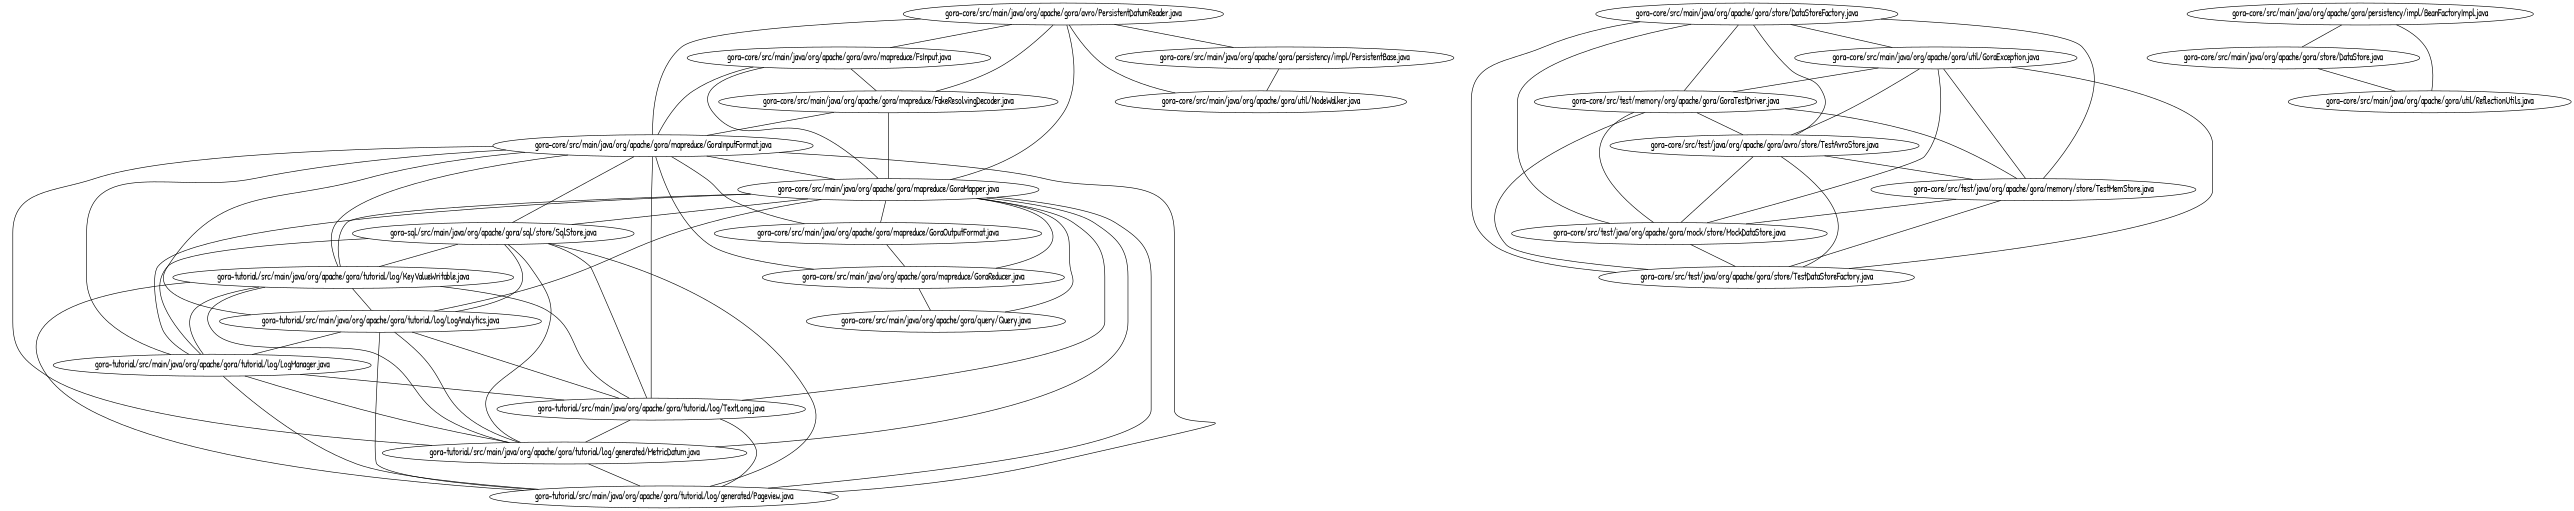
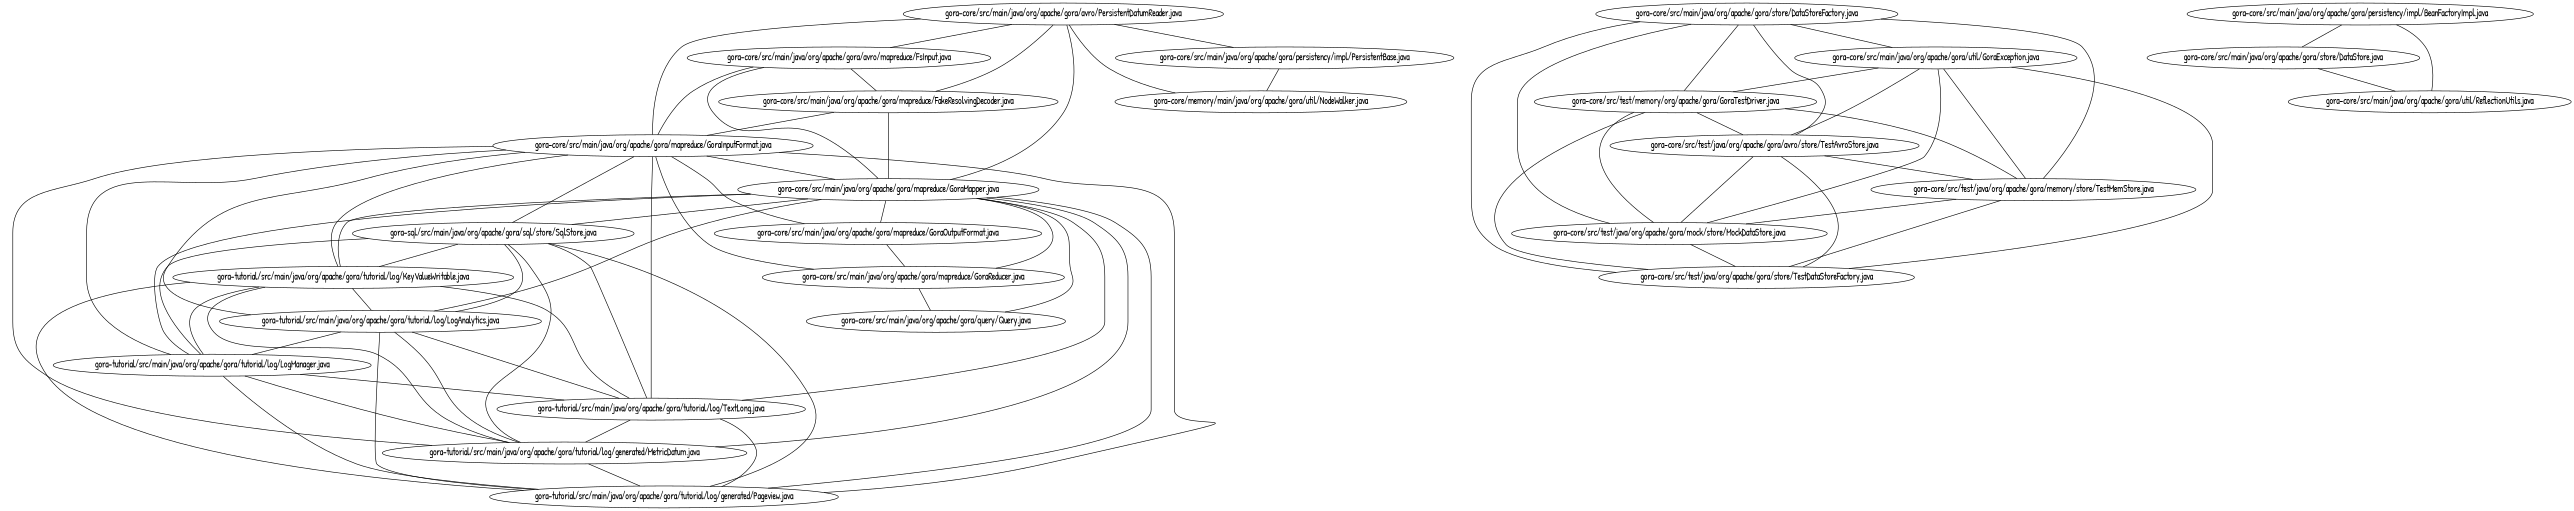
  strict graph {
    fontname="Patrick Hand"
    node [creator="ae34e039-3edd-48a8-b3de-a6cf6da1ef90" dev1="ae34e039-3edd-48a8-b3de-a6cf6da1ef90;1" fontname="Patrick Hand" owner="ae34e039-3edd-48a8-b3de-a6cf6da1ef90" package="org.apache.gora.tutorial"]
    edge [fontname="Patrick Hand" weight=1.0]
    n1 [creator="2211bc45-ed67-4061-b38e-ffffcc55dddd" dev1="2211bc45-ed67-4061-b38e-ffffcc55dddd;2" dev2="ae34e039-3edd-48a8-b3de-a6cf6da1ef90;2" label="gora-core/src/main/java/org/apache/gora/mapreduce/GoraMapper.java" owner="2211bc45-ed67-4061-b38e-ffffcc55dddd" package="org.apache.gora.mapreduce"]
    n2 [creator="2211bc45-ed67-4061-b38e-ffffcc55dddd" dev1="2211bc45-ed67-4061-b38e-ffffcc55dddd;1" dev2="ae34e039-3edd-48a8-b3de-a6cf6da1ef90;1" label="gora-core/src/main/java/org/apache/gora/mapreduce/GoraReducer.java" owner="2211bc45-ed67-4061-b38e-ffffcc55dddd" package="org.apache.gora.mapreduce"]
    n3 [creator="2211bc45-ed67-4061-b38e-ffffcc55dddd" dev1="2211bc45-ed67-4061-b38e-ffffcc55dddd;1" label="gora-core/src/main/java/org/apache/gora/query/Query.java" owner="2211bc45-ed67-4061-b38e-ffffcc55dddd" package="org.apache.gora.query"]
    n4 [label="gora-core/src/main/java/org/apache/gora/mapreduce/GoraOutputFormat.java" package="org.apache.gora.mapreduce"]
    n5 [label="gora-sql/src/main/java/org/apache/gora/sql/store/SqlStore.java" package="org.apache.gora.sql"]
    n6 [label="gora-tutorial/src/main/java/org/apache/gora/tutorial/log/KeyValueWritable.java"]
    n7 [label="gora-tutorial/src/main/java/org/apache/gora/tutorial/log/LogAnalytics.java"]
    n8 [label="gora-tutorial/src/main/java/org/apache/gora/tutorial/log/LogManager.java"]
    n9 [label="gora-tutorial/src/main/java/org/apache/gora/tutorial/log/TextLong.java"]
    n10 [label="gora-tutorial/src/main/java/org/apache/gora/tutorial/log/generated/MetricDatum.java"]
    n11 [label="gora-tutorial/src/main/java/org/apache/gora/tutorial/log/generated/Pageview.java"]
    n12 [dev1="2211bc45-ed67-4061-b38e-ffffcc55dddd;1" dev2="ae34e039-3edd-48a8-b3de-a6cf6da1ef90;1" label="gora-core/src/main/java/org/apache/gora/avro/PersistentDatumReader.java" owner="2211bc45-ed67-4061-b38e-ffffcc55dddd" package="org.apache.gora.avro"]
    n13 [label="gora-core/src/main/java/org/apache/gora/persistency/impl/PersistentBase.java" package="org.apache.gora.persistency"]
-   n14 [label="gora-core/src/main/java/org/apache/gora/util/NodeWalker.java" package="org.apache.gora.util"]
+   n14 [label="gora-core/memory/main/java/org/apache/gora/util/NodeWalker.java" package="org.apache.gora.util"]
    n15 [creator="2211bc45-ed67-4061-b38e-ffffcc55dddd" dev1="2211bc45-ed67-4061-b38e-ffffcc55dddd;1" label="gora-core/src/main/java/org/apache/gora/avro/mapreduce/FsInput.java" owner="2211bc45-ed67-4061-b38e-ffffcc55dddd" package="org.apache.gora.avro"]
    n16 [creator="2211bc45-ed67-4061-b38e-ffffcc55dddd" dev1="2211bc45-ed67-4061-b38e-ffffcc55dddd;1" label="gora-core/src/main/java/org/apache/gora/mapreduce/FakeResolvingDecoder.java" owner="2211bc45-ed67-4061-b38e-ffffcc55dddd" package="org.apache.gora.mapreduce"]
    n17 [creator="2211bc45-ed67-4061-b38e-ffffcc55dddd" dev1="2211bc45-ed67-4061-b38e-ffffcc55dddd;1" dev2="ae34e039-3edd-48a8-b3de-a6cf6da1ef90;2" label="gora-core/src/main/java/org/apache/gora/mapreduce/GoraInputFormat.java" package="org.apache.gora.mapreduce"]
    n18 [label="gora-core/src/main/java/org/apache/gora/store/DataStoreFactory.java" package="org.apache.gora.store"]
    n19 [label="gora-core/src/main/java/org/apache/gora/util/GoraException.java" package="org.apache.gora.util"]
    n20 [label="gora-core/src/test/memory/org/apache/gora/GoraTestDriver.java" package="org.apache.gora"]
    n21 [label="gora-core/src/test/java/org/apache/gora/avro/store/TestAvroStore.java" package="org.apache.gora.avro"]
    n22 [label="gora-core/src/test/java/org/apache/gora/memory/store/TestMemStore.java" package="org.apache.gora.memory"]
    n23 [label="gora-core/src/test/java/org/apache/gora/mock/store/MockDataStore.java" package="org.apache.gora.mock"]
    n24 [label="gora-core/src/test/java/org/apache/gora/store/TestDataStoreFactory.java" package="org.apache.gora.store"]
    n25 [label="gora-core/src/main/java/org/apache/gora/persistency/impl/BeanFactoryImpl.java" package="org.apache.gora.persistency"]
    n26 [label="gora-core/src/main/java/org/apache/gora/store/DataStore.java" package="org.apache.gora.store"]
    n27 [label="gora-core/src/main/java/org/apache/gora/util/ReflectionUtils.java" package="org.apache.gora.util"]
    n1 -- n2 [weight=2.0]
    n1 -- n3
    n1 -- n4
    n1 -- n5
    n1 -- n6
    n1 -- n7
    n1 -- n8
    n1 -- n9
    n1 -- n10
    n1 -- n11
    n2 -- n3
    n4 -- n2
    n5 -- n6
    n5 -- n7
    n5 -- n8
    n5 -- n9
    n5 -- n10
    n5 -- n11
    n6 -- n7
    n6 -- n8
    n6 -- n9
    n6 -- n10
    n6 -- n11
    n7 -- n8
    n7 -- n9
    n7 -- n10
    n7 -- n11
    n8 -- n9
    n8 -- n10
    n8 -- n11
    n9 -- n10
    n9 -- n11
    n10 -- n11
    n12 -- n1
    n12 -- n13
    n12 -- n14
    n12 -- n15
    n12 -- n16
    n12 -- n17
    n13 -- n14
    n15 -- n1
    n15 -- n16
    n15 -- n17
    n16 -- n1
    n16 -- n17
    n17 -- n1 [weight=3.0]
    n17 -- n2
    n17 -- n4
    n17 -- n5
    n17 -- n6
    n17 -- n7
    n17 -- n8
    n17 -- n9
    n17 -- n10
    n17 -- n11
    n18 -- n19
    n18 -- n20
    n18 -- n21
    n18 -- n22
    n18 -- n23
    n18 -- n24
    n19 -- n20
    n19 -- n21
    n19 -- n22
    n19 -- n23
    n19 -- n24
    n20 -- n21
    n20 -- n22
    n20 -- n23
    n20 -- n24
    n21 -- n22
    n21 -- n23
    n21 -- n24
    n22 -- n23
    n22 -- n24
    n23 -- n24
    n25 -- n26
    n25 -- n27
    n26 -- n27
  }
